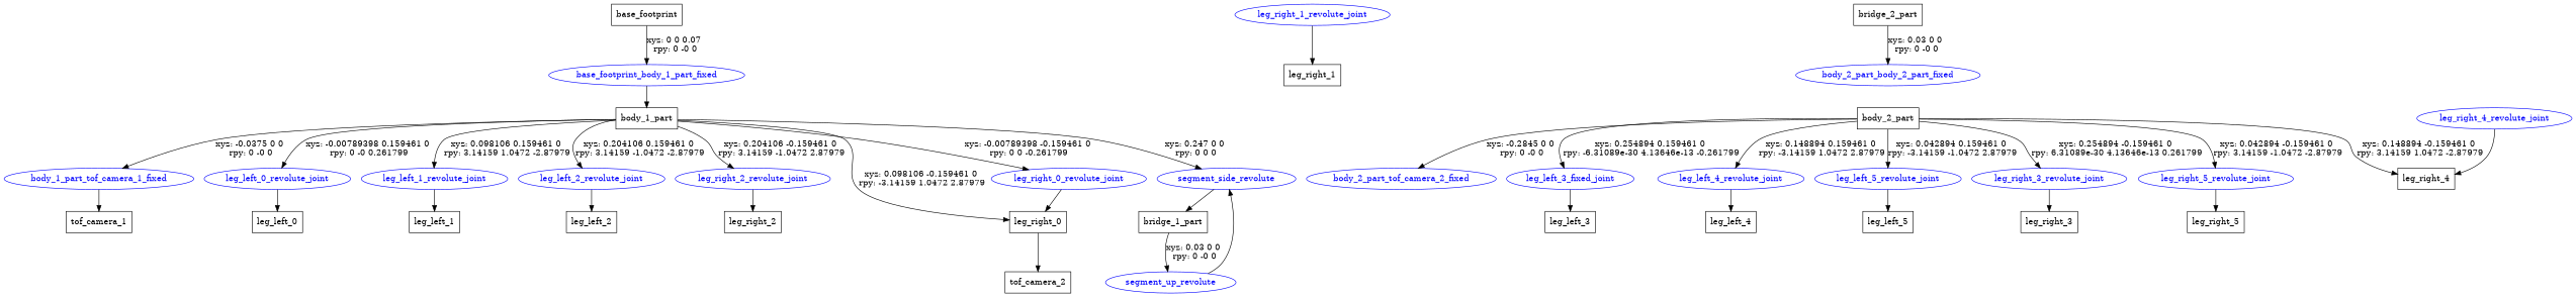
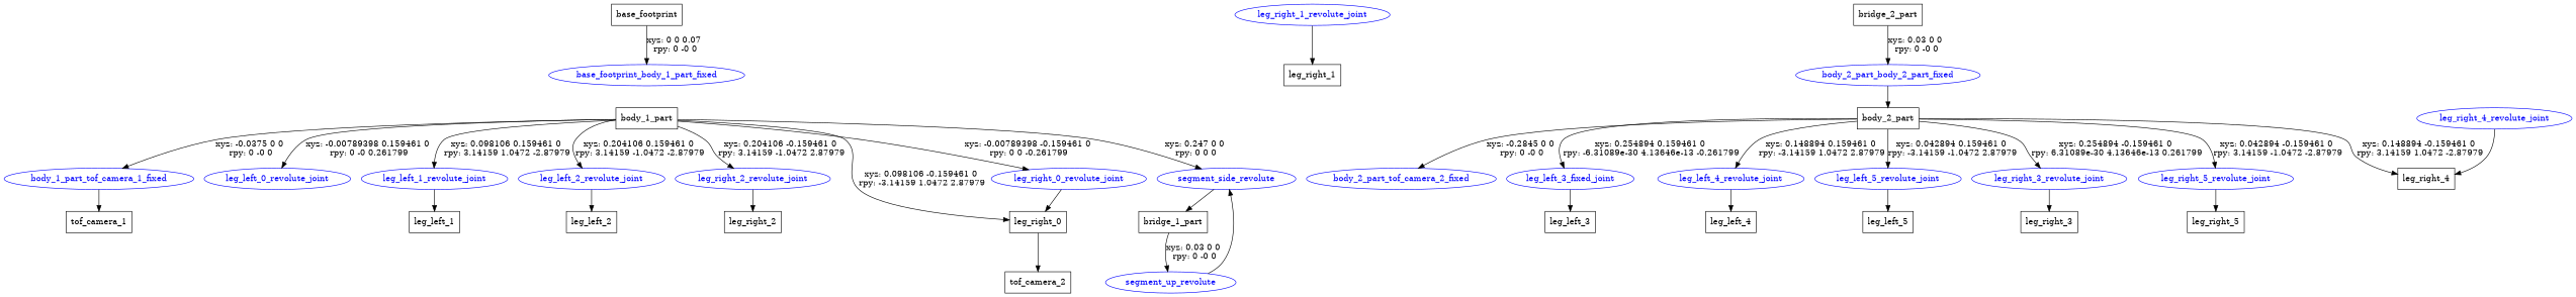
  digraph {
    node [shape=box]
    n1 [label=base_footprint]
    base_footprint_body_1_part_fixed [color=blue fontcolor=blue shape=ellipse]
    n3 [label=body_1_part]
    body_1_part_tof_camera_1_fixed [color=blue fontcolor=blue shape=ellipse]
    leg_left_0_revolute_joint [color=blue fontcolor=blue shape=ellipse]
    leg_left_1_revolute_joint [color=blue fontcolor=blue shape=ellipse]
    leg_left_2_revolute_joint [color=blue fontcolor=blue shape=ellipse]
    leg_right_0_revolute_joint [color=blue fontcolor=blue shape=ellipse]
    leg_right_2_revolute_joint [color=blue fontcolor=blue shape=ellipse]
    segment_side_revolute [color=blue fontcolor=blue shape=ellipse]
    n11 [label=leg_right_0]
    n12 [label=tof_camera_1]
-   n13 [label=leg_left_0]
    n14 [label=leg_left_1]
    n15 [label=leg_left_2]
    leg_right_1_revolute_joint [color=blue fontcolor=blue shape=ellipse]
    n17 [label=leg_right_1]
    n18 [label=leg_right_2]
    n19 [label=bridge_1_part]
    n20 [label=tof_camera_2]
    segment_up_revolute [color=blue fontcolor=blue shape=ellipse]
    n22 [label=bridge_2_part]
    n23 [color=blue fontcolor=blue label=body_2_part_body_2_part_fixed shape=ellipse]
    n24 [label=body_2_part]
    body_2_part_tof_camera_2_fixed [color=blue fontcolor=blue shape=ellipse]
    n26 [color=blue fontcolor=blue label=leg_left_3_fixed_joint shape=ellipse]
    leg_left_4_revolute_joint [color=blue fontcolor=blue shape=ellipse]
    leg_left_5_revolute_joint [color=blue fontcolor=blue shape=ellipse]
    leg_right_3_revolute_joint [color=blue fontcolor=blue shape=ellipse]
    leg_right_5_revolute_joint [color=blue fontcolor=blue shape=ellipse]
    n31 [label=leg_right_4]
    n32 [label=leg_left_3]
    n33 [label=leg_left_4]
    n34 [label=leg_left_5]
    n35 [label=leg_right_3]
    leg_right_4_revolute_joint [color=blue fontcolor=blue shape=ellipse]
    n37 [label=leg_right_5]
    n1 -> base_footprint_body_1_part_fixed [label="xyz: 0 0 0.07 \nrpy: 0 -0 0"]
-   base_footprint_body_1_part_fixed -> n3
    n3 -> body_1_part_tof_camera_1_fixed [label="xyz: -0.0375 0 0 \nrpy: 0 -0 0"]
    n3 -> leg_left_0_revolute_joint [label="xyz: -0.00789398 0.159461 0 \nrpy: 0 -0 0.261799"]
    n3 -> leg_left_1_revolute_joint [label="xyz: 0.098106 0.159461 0 \nrpy: 3.14159 1.0472 -2.87979"]
    n3 -> leg_left_2_revolute_joint [label="xyz: 0.204106 0.159461 0 \nrpy: 3.14159 -1.0472 -2.87979"]
    n3 -> leg_right_0_revolute_joint [label="xyz: -0.00789398 -0.159461 0 \nrpy: 0 0 -0.261799"]
    n3 -> leg_right_2_revolute_joint [label="xyz: 0.204106 -0.159461 0 \nrpy: 3.14159 -1.0472 2.87979"]
    n3 -> segment_side_revolute [label="xyz: 0.247 0 0 \nrpy: 0 0 0"]
    n3 -> n11 [label="xyz: 0.098106 -0.159461 0 \nrpy: -3.14159 1.0472 2.87979"]
    body_1_part_tof_camera_1_fixed -> n12
-   leg_left_0_revolute_joint -> n13
    leg_left_1_revolute_joint -> n14
    leg_left_2_revolute_joint -> n15
    leg_right_0_revolute_joint -> n11
    leg_right_2_revolute_joint -> n18
    segment_side_revolute -> n19
    n11 -> n20
    leg_right_1_revolute_joint -> n17
    n19 -> segment_up_revolute [label="xyz: 0.03 0 0 \nrpy: 0 -0 0"]
    segment_up_revolute -> segment_side_revolute
    n22 -> n23 [label="xyz: 0.03 0 0 \nrpy: 0 -0 0"]
+   n23 -> n24
    n24 -> body_2_part_tof_camera_2_fixed [label="xyz: -0.2845 0 0 \nrpy: 0 -0 0"]
    n24 -> n26 [label="xyz: 0.254894 0.159461 0 \nrpy: -6.31089e-30 4.13646e-13 -0.261799"]
    n24 -> leg_left_4_revolute_joint [label="xyz: 0.148894 0.159461 0 \nrpy: -3.14159 1.0472 2.87979"]
    n24 -> leg_left_5_revolute_joint [label="xyz: 0.042894 0.159461 0 \nrpy: -3.14159 -1.0472 2.87979"]
    n24 -> leg_right_3_revolute_joint [label="xyz: 0.254894 -0.159461 0 \nrpy: 6.31089e-30 4.13646e-13 0.261799"]
    n24 -> leg_right_5_revolute_joint [label="xyz: 0.042894 -0.159461 0 \nrpy: 3.14159 -1.0472 -2.87979"]
    n24 -> n31 [label="xyz: 0.148894 -0.159461 0 \nrpy: 3.14159 1.0472 -2.87979"]
    n26 -> n32
    leg_left_4_revolute_joint -> n33
    leg_left_5_revolute_joint -> n34
    leg_right_3_revolute_joint -> n35
    leg_right_5_revolute_joint -> n37
    leg_right_4_revolute_joint -> n31
  }
